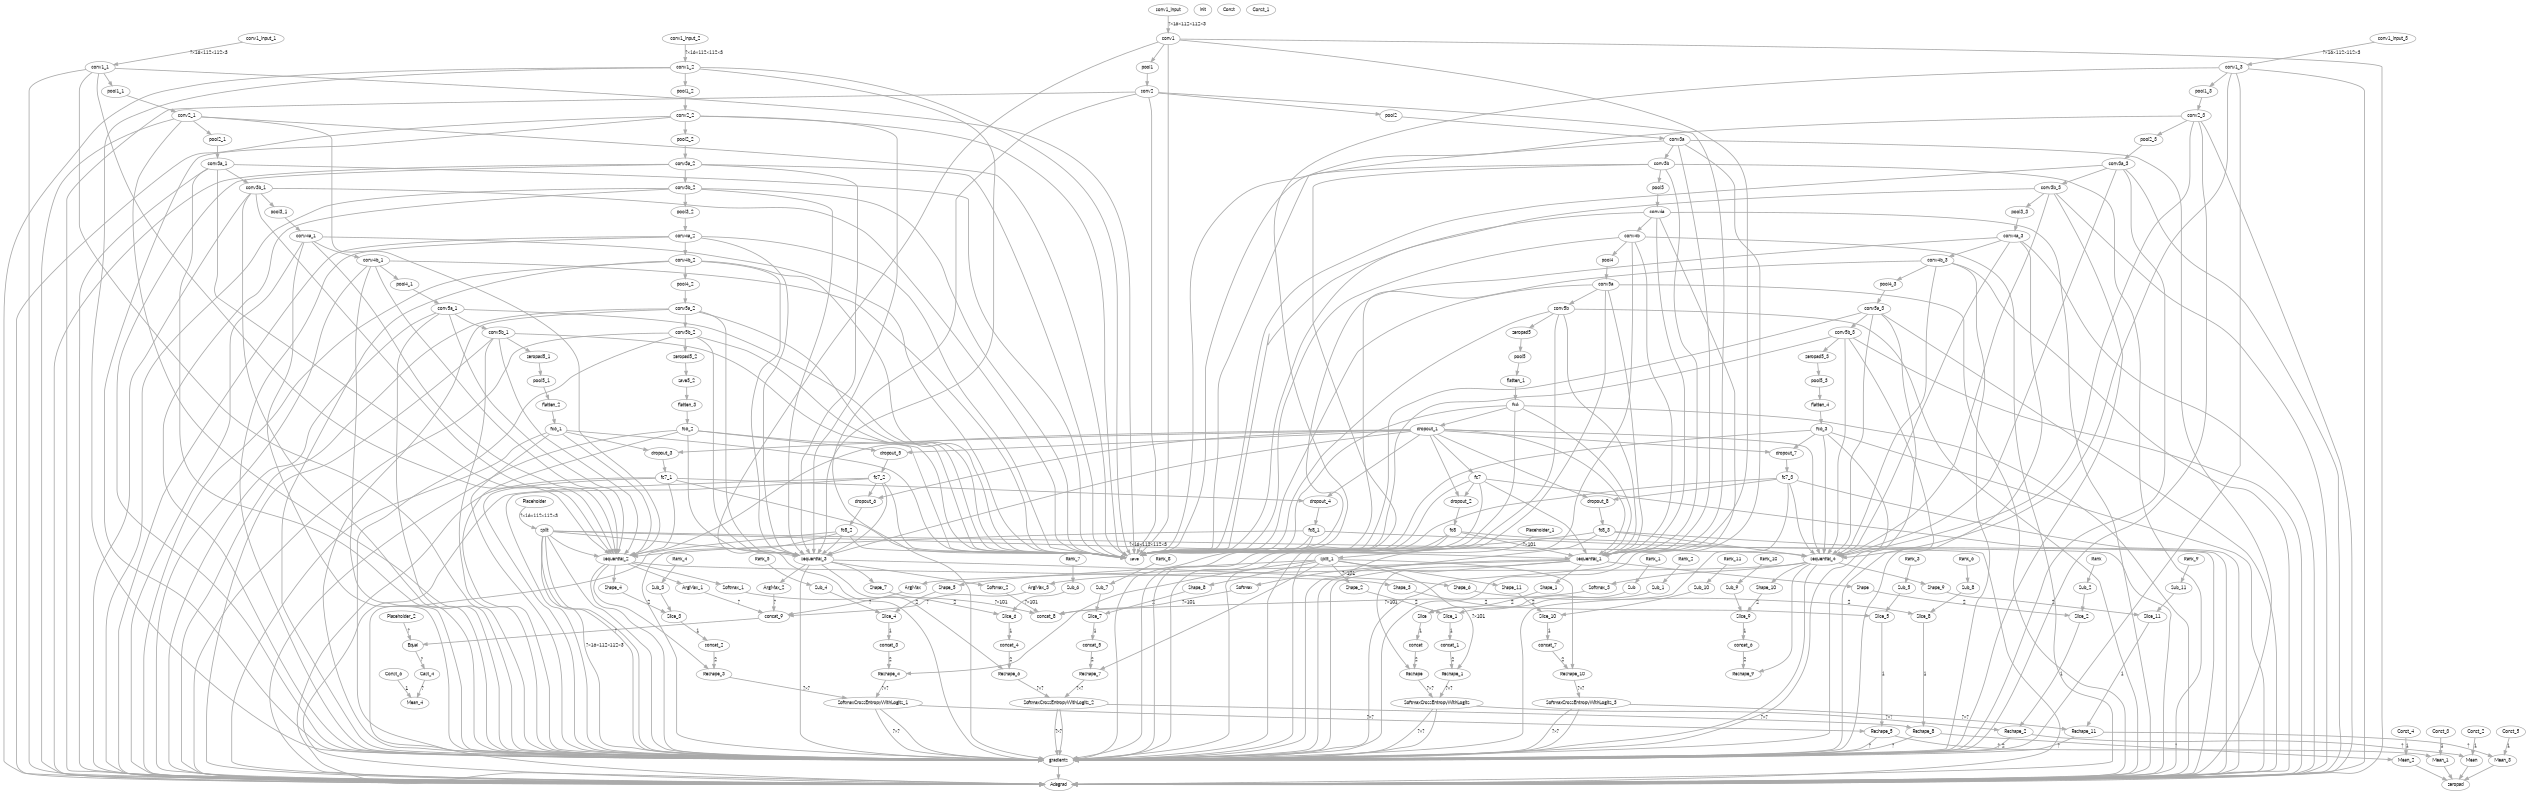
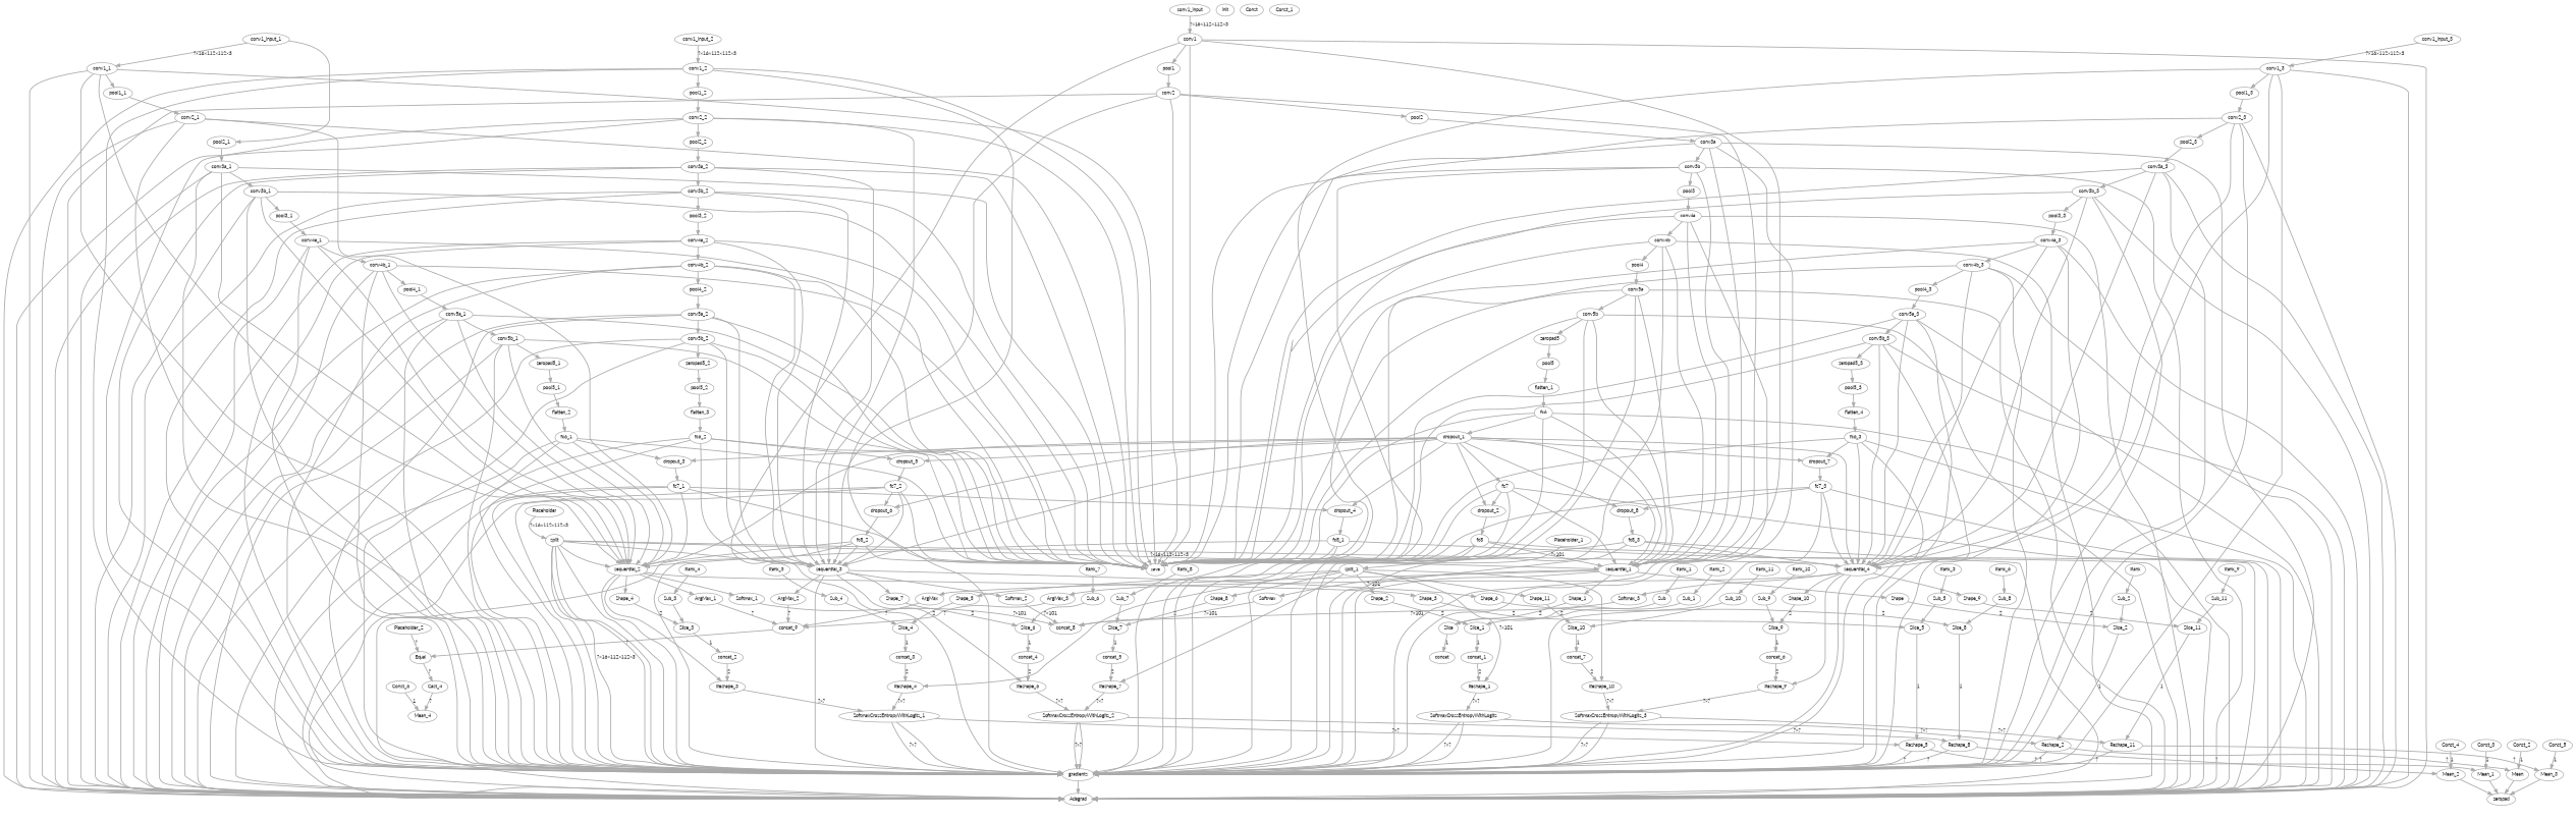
  digraph {
    color=white
    fillcolor=white
    fontcolor="#414141"
    fontname=Lato
    style=rounded
    node [color="#aaaaaa" fillcolor=white fontcolor="#414141" fontname=Lato penwidth=2 style=filled]
    edge [arrowsize=1.2 color="#aaaaaa" fontcolor="#414141" fontname=Lato penwidth=2.5]
    n1 [label=conv1_input_2]
    n2 [label=conv1_2]
    n3 [label=gradients]
    n4 [label=save]
    n5 [label=Adagrad]
    n6 [label=sequential_3]
    n7 [label=pool1_2]
    n8 [label=init]
    n9 [label=Reshape_5]
    n10 [label=Mean_1]
    n11 [label=zeropad]
    n12 [label=Sub_7]
    n13 [label=Slice_7]
    n14 [label=concat_5]
    n15 [label=Slice_4]
    n16 [label=concat_3]
    n17 [label=Reshape_4]
    n18 [label=SoftmaxCrossEntropyWithLogits_2]
    n19 [label=Reshape_8]
    n20 [label=Mean_2]
    n21 [label=Equal]
    n22 [label=Cast_4]
    n23 [label=Mean_4]
    n24 [label=zeropad5]
    n25 [label=pool5]
    n26 [label=flatten_1]
    n27 [label=Reshape_1]
    n28 [label=SoftmaxCrossEntropyWithLogits]
    n29 [label=Reshape_2]
    n30 [label=conv4a_1]
    n31 [label=conv4b_1]
    n32 [label=sequential_2]
    n33 [label=pool4_1]
    n34 [label=Shape_4]
    n35 [label=Reshape_3]
    n36 [label=Softmax_1]
    n37 [label=Shape_3]
    n38 [label=ArgMax_1]
    n39 [label=fc6_3]
    n40 [label=dropout_7]
    n41 [label=sequential_4]
    n42 [label=fc7_3]
    n43 [label=ArgMax_3]
    n44 [label=Softmax_3]
    n45 [label=Reshape_9]
    n46 [label=Shape_10]
    n47 [label=Shape_9]
    n48 [label=pool2_3]
    n49 [label=conv3a_3]
    n50 [label=conv3b_3]
    n51 [label=Placeholder_1]
    n52 [label=split_1]
    n53 [label=Reshape_10]
    n54 [label=Shape_5]
    n55 [label=Shape_11]
    n56 [label=Shape_8]
    n57 [label=Reshape_7]
    n58 [label=Shape_2]
    n59 [label=dropout_5]
    n60 [label=fc7_2]
    n61 [label=dropout_6]
    n62 [label=conv5b_3]
    n63 [label=zeropad5_3]
    n64 [label=pool5_3]
    n65 [label=zeropad5_1]
    n66 [label=pool5_1]
    n67 [label=flatten_2]
    n68 [label=Const_6]
    n69 [label=Const]
    n70 [label=conv1_input]
    n71 [label=conv1]
    n72 [label=sequential_1]
    n73 [label=pool1]
    n74 [label=conv1_input_1]
    n75 [label=conv1_1]
    n76 [label=pool1_1]
    n77 [label=concat_1]
-   n78 [label=Reshape]
    n79 [label=Rank_11]
    n80 [label=Sub_10]
    n81 [label=Slice_10]
    n82 [label=Const_4]
    n83 [label=pool4_3]
    n84 [label=conv5a_3]
    n85 [label=Slice_2]
    n86 [label=Mean]
    n87 [label=Sub_11]
    n88 [label=Slice_11]
    n89 [label=Reshape_11]
    n90 [label=concat_7]
    n91 [label=SoftmaxCrossEntropyWithLogits_3]
    n92 [label=conv5a_1]
    n93 [label=fc8_2]
    n94 [label=Reshape_6]
    n95 [label=ArgMax_2]
    n96 [label=Shape_7]
    n97 [label=Softmax_2]
    n98 [label=Shape_6]
    n99 [label=conv3a_2]
    n100 [label=conv3b_2]
    n101 [label=pool3_2]
    n102 [label=conv4b_3]
    n103 [label=Sub_1]
    n104 [label=Slice_1]
    n105 [label=Const_3]
    n106 [label=fc8_1]
    n107 [label=conv4a]
    n108 [label=conv4b]
    n109 [label=pool4]
    n110 [label=ArgMax]
    n111 [label=Softmax]
    n112 [label=Shape]
    n113 [label=Shape_1]
    n114 [label=fc6]
    n115 [label=dropout_1]
    n116 [label=concat_4]
    n117 [label=pool2]
    n118 [label=conv3a]
    n119 [label=conv3b]
    n120 [label=pool3_3]
    n121 [label=concat_9]
    n122 [label=flatten_4]
    n123 [label=Placeholder_2]
    n124 [label=conv2]
    n125 [label=fc8]
    n126 [label=dropout_4]
    n127 [label=dropout_2]
    n128 [label=fc7]
    n129 [label=dropout_3]
    n130 [label=dropout_8]
    n131 [label=fc7_1]
    n132 [label=fc8_3]
    n133 [label=fc6_1]
    n134 [label=Slice_6]
    n135 [label=pool3]
    n136 [label=conv5a]
    n137 [label=conv5b]
    n138 [label=Sub_4]
    n139 [label=conv2_2]
    n140 [label=Rank_4]
    n141 [label=Sub_3]
    n142 [label=Slice_3]
    n143 [label=concat_2]
    n144 [label=concat_8]
    n145 [label=conv4a_3]
    n146 [label=Rank_2]
    n147 [label=Mean_3]
    n148 [label=conv5a_2]
    n149 [label=conv5b_2]
    n150 [label=zeropad5_2]
    n151 [label=Const_2]
    n152 [label=pool3_1]
    n153 [label=SoftmaxCrossEntropyWithLogits_1]
    n154 [label=Const_5]
    n155 [label=Rank]
    n156 [label=Sub_2]
    n157 [label=Rank_8]
    n158 [label=Rank_3]
    n159 [label=Sub_5]
    n160 [label=Slice_5]
    n161 [label=conv5b_1]
    n162 [label=Slice_8]
    n163 [label=Slice]
-   n164 [label=save5_2]
+   n164 [label=pool5_2]
    n165 [label=flatten_3]
    n166 [label=fc6_2]
    n167 [label=Rank_7]
    n168 [label=Sub_6]
    n169 [label=Sub_9]
    n170 [label=Slice_9]
    n171 [label=concat_6]
    n172 [label=conv4a_2]
    n173 [label=conv4b_2]
    n174 [label=pool4_2]
    n175 [label=Rank_9]
    n176 [label=pool2_1]
    n177 [label=conv3a_1]
    n178 [label=conv3b_1]
    n179 [label=Placeholder]
    n180 [label=split]
    n181 [label=conv1_input_3]
    n182 [label=conv1_3]
    n183 [label=pool1_3]
    n184 [label=pool2_2]
    n185 [label=conv2_3]
    n186 [label=Rank_5]
    n187 [label=Sub]
    n188 [label=concat]
    n189 [label=Sub_8]
    n190 [label=Rank_6]
    n191 [label=conv2_1]
    n192 [label=Const_1]
    n193 [label=Rank_1]
    n194 [label=Rank_10]
    n1 -> n2 [label="?×16×112×112×3"]
    n2 -> n3
    n2 -> n4
    n2 -> n5
    n2 -> n6
    n2 -> n7
    n3 -> n5
    n6 -> n3
    n6 -> n94
    n6 -> n95
    n6 -> n96
    n6 -> n97
    n6 -> n98
    n7 -> n139
    n9 -> n3 [label="?"]
    n9 -> n10 [label="?"]
    n10 -> n11
    n12 -> n13
    n13 -> n14 [label=1]
    n14 -> n57 [label=2]
    n15 -> n16 [label=1]
    n16 -> n17 [label=2]
    n17 -> n153 [label="?×?"]
    n18 -> n3 [label="?×?"]
    n18 -> n3 [tailport=1]
    n18 -> n19 [label="?×?"]
    n19 -> n3 [label="?"]
    n19 -> n20 [label="?"]
    n20 -> n11
    n21 -> n22 [label="?"]
    n22 -> n23 [label="?"]
    n24 -> n25
    n25 -> n26
    n26 -> n114
    n27 -> n28 [label="?×?"]
    n28 -> n3 [label="?×?"]
    n28 -> n3 [tailport=1]
    n28 -> n29 [label="?×?"]
-   n29 -> n3 [label=2]
+   n29 -> n3 [label="?"]
    n29 -> n86 [label="?"]
    n30 -> n3
    n30 -> n4
    n30 -> n5
    n30 -> n31
    n30 -> n32
    n31 -> n3
    n31 -> n4
    n31 -> n5
    n31 -> n32
    n31 -> n33
    n32 -> n3
    n32 -> n34
    n32 -> n35
    n32 -> n36
    n32 -> n37
    n32 -> n38
    n33 -> n92
    n34 -> n142 [label=2]
    n35 -> n153 [label="?×?"]
    n36 -> n144 [label="?×101"]
    n37 -> n160 [label=2]
    n38 -> n121 [label="?"]
    n39 -> n3
    n39 -> n4
    n39 -> n5
    n39 -> n40
    n39 -> n41
    n40 -> n42
    n41 -> n3
    n41 -> n43
    n41 -> n44
    n41 -> n45
    n41 -> n46
    n41 -> n47
    n42 -> n3
    n42 -> n4
    n42 -> n5
    n42 -> n41
    n42 -> n130
    n43 -> n121 [label="?"]
    n44 -> n144 [label="?×101"]
+   n45 -> n91 [label="?×?"]
    n46 -> n170 [label=2]
    n47 -> n88 [label=2]
    n48 -> n49
    n49 -> n3
    n49 -> n4
    n49 -> n5
    n49 -> n41
    n49 -> n50
    n50 -> n3
    n50 -> n4
    n50 -> n5
    n50 -> n41
    n50 -> n120
    n51 -> n52 [label="?×101"]
    n52 -> n17 [tailport=1]
    n52 -> n27 [label="?×101"]
    n52 -> n53 [tailport=3]
    n52 -> n54 [tailport=1]
    n52 -> n55 [tailport=3]
    n52 -> n56 [tailport=2]
    n52 -> n57 [tailport=2]
    n52 -> n58 [label="?×101"]
    n53 -> n91 [label="?×?"]
    n54 -> n15 [label=2]
    n55 -> n81 [label=2]
    n56 -> n13 [label=2]
    n57 -> n18 [label="?×?"]
    n58 -> n104 [label=2]
    n59 -> n60
    n60 -> n3
    n60 -> n4
    n60 -> n5
    n60 -> n6
    n60 -> n61
    n61 -> n93
    n62 -> n3
    n62 -> n4
    n62 -> n5
    n62 -> n41
    n62 -> n63
    n63 -> n64
    n64 -> n122
    n65 -> n66
    n66 -> n67
    n67 -> n133
    n68 -> n23 [label=1]
    n70 -> n71 [label="?×16×112×112×3"]
    n71 -> n3
    n71 -> n4
    n71 -> n5
    n71 -> n72
    n71 -> n73
    n72 -> n3
-   n72 -> n78
    n72 -> n110
    n72 -> n111
    n72 -> n112
    n72 -> n113
    n73 -> n124
    n74 -> n75 [label="?×16×112×112×3"]
    n75 -> n3
    n75 -> n4
    n75 -> n5
    n75 -> n32
    n75 -> n76
    n76 -> n191
    n77 -> n27 [label=2]
-   n78 -> n28 [label="?×?"]
    n79 -> n80
    n80 -> n81
    n81 -> n90 [label=1]
    n82 -> n20 [label=1]
    n83 -> n84
    n84 -> n3
    n84 -> n4
    n84 -> n5
    n84 -> n41
    n84 -> n62
    n85 -> n29 [label=1]
    n86 -> n11
    n87 -> n88
    n88 -> n89 [label=1]
    n89 -> n3 [label="?"]
    n89 -> n147 [label="?"]
    n90 -> n53 [label=2]
    n91 -> n3 [label="?×?"]
    n91 -> n3 [tailport=1]
    n91 -> n89 [label="?×?"]
    n92 -> n3
    n92 -> n4
    n92 -> n5
    n92 -> n32
    n92 -> n161
    n93 -> n3
    n93 -> n4
    n93 -> n5
    n93 -> n6
    n94 -> n18 [label="?×?"]
    n95 -> n121 [label="?"]
    n96 -> n134 [label=2]
    n97 -> n144 [label="?×101"]
    n98 -> n162 [label=2]
    n99 -> n3
    n99 -> n4
    n99 -> n5
    n99 -> n6
    n99 -> n100
    n100 -> n3
    n100 -> n4
    n100 -> n5
    n100 -> n6
    n100 -> n101
    n101 -> n172
    n102 -> n3
    n102 -> n4
    n102 -> n5
    n102 -> n41
    n102 -> n83
    n103 -> n104
    n104 -> n77 [label=1]
    n105 -> n10 [label=1]
    n106 -> n3
    n106 -> n4
    n106 -> n5
    n106 -> n32
    n107 -> n3
    n107 -> n4
    n107 -> n5
    n107 -> n72
    n107 -> n108
    n108 -> n3
    n108 -> n4
    n108 -> n5
    n108 -> n72
    n108 -> n109
    n109 -> n136
    n110 -> n121 [label="?"]
    n111 -> n144 [label="?×101"]
    n112 -> n85 [label=2]
    n113 -> n163 [label=2]
    n114 -> n3
    n114 -> n4
    n114 -> n5
    n114 -> n72
    n114 -> n115
    n115 -> n6
    n115 -> n32
    n115 -> n40
    n115 -> n41
    n115 -> n59
    n115 -> n61
    n115 -> n72
    n115 -> n126
    n115 -> n127
    n115 -> n128
    n115 -> n129
    n115 -> n130
    n116 -> n94 [label=2]
    n117 -> n118
    n118 -> n3
    n118 -> n4
    n118 -> n5
    n118 -> n72
    n118 -> n119
    n119 -> n3
    n119 -> n4
    n119 -> n5
    n119 -> n72
    n119 -> n135
    n120 -> n145
    n121 -> n21 [label="?"]
    n122 -> n39
    n123 -> n21 [label="?"]
    n124 -> n3
    n124 -> n4
    n124 -> n5
    n124 -> n72
    n124 -> n117
    n125 -> n3
    n125 -> n4
    n125 -> n5
    n125 -> n72
    n126 -> n106
    n127 -> n125
    n128 -> n3
    n128 -> n4
    n128 -> n5
    n128 -> n72
    n128 -> n127
    n129 -> n131
    n130 -> n132
    n131 -> n3
    n131 -> n4
    n131 -> n5
    n131 -> n32
    n131 -> n126
    n132 -> n3
    n132 -> n4
    n132 -> n5
    n132 -> n41
    n133 -> n3
    n133 -> n4
    n133 -> n5
    n133 -> n32
    n133 -> n129
    n134 -> n116 [label=1]
    n135 -> n107
    n136 -> n3
    n136 -> n4
    n136 -> n5
    n136 -> n72
    n136 -> n137
    n137 -> n3
    n137 -> n4
    n137 -> n5
    n137 -> n24
    n137 -> n72
    n138 -> n15
    n139 -> n3
    n139 -> n4
    n139 -> n5
    n139 -> n6
    n139 -> n184
    n140 -> n141
    n141 -> n142
    n142 -> n143 [label=1]
    n143 -> n35 [label=2]
    n145 -> n3
    n145 -> n4
    n145 -> n5
    n145 -> n41
    n145 -> n102
    n146 -> n103
    n147 -> n11
    n148 -> n3
    n148 -> n4
    n148 -> n5
    n148 -> n6
    n148 -> n149
    n149 -> n3
    n149 -> n4
    n149 -> n5
    n149 -> n6
    n149 -> n150
    n150 -> n164
    n151 -> n86 [label=1]
    n152 -> n30
    n153 -> n3 [label="?×?"]
    n153 -> n3 [tailport=1]
    n153 -> n9 [label="?×?"]
    n154 -> n147 [label=1]
    n155 -> n156
    n156 -> n85
    n157 -> n12
    n158 -> n159
    n159 -> n160
    n160 -> n9 [label=1]
    n161 -> n3
    n161 -> n4
    n161 -> n5
    n161 -> n32
    n161 -> n65
    n162 -> n19 [label=1]
    n163 -> n188 [label=1]
    n164 -> n165
    n165 -> n166
    n166 -> n3
    n166 -> n4
    n166 -> n5
    n166 -> n6
    n166 -> n59
    n167 -> n168
    n168 -> n134
    n169 -> n170
    n170 -> n171 [label=1]
    n171 -> n45 [label=2]
    n172 -> n3
    n172 -> n4
    n172 -> n5
    n172 -> n6
    n172 -> n173
    n173 -> n3
    n173 -> n4
    n173 -> n5
    n173 -> n6
    n173 -> n174
    n174 -> n148
    n175 -> n87
    n176 -> n177
    n177 -> n3
    n177 -> n4
    n177 -> n5
    n177 -> n32
    n177 -> n178
    n178 -> n3
    n178 -> n4
    n178 -> n5
    n178 -> n32
    n178 -> n152
    n179 -> n180 [label="?×16×112×112×3"]
    n180 -> n3 [tailport=3]
    n180 -> n3 [tailport=2]
    n180 -> n3 [label="?×16×112×112×3"]
    n180 -> n3 [tailport=1]
    n180 -> n6 [tailport=2]
    n180 -> n32 [tailport=1]
    n180 -> n41 [tailport=3]
    n180 -> n72 [label="?×16×112×112×3"]
    n181 -> n182 [label="?×16×112×112×3"]
    n182 -> n3
    n182 -> n4
    n182 -> n5
    n182 -> n41
    n182 -> n183
    n183 -> n185
    n184 -> n99
    n185 -> n3
    n185 -> n4
    n185 -> n5
    n185 -> n41
    n185 -> n48
    n186 -> n138
    n187 -> n163
-   n188 -> n78 [label=2]
    n189 -> n162
    n190 -> n189
    n191 -> n3
    n191 -> n4
    n191 -> n5
    n191 -> n32
-   n191 -> n176
+   n74 -> n176
    n193 -> n187
    n194 -> n169
  }
